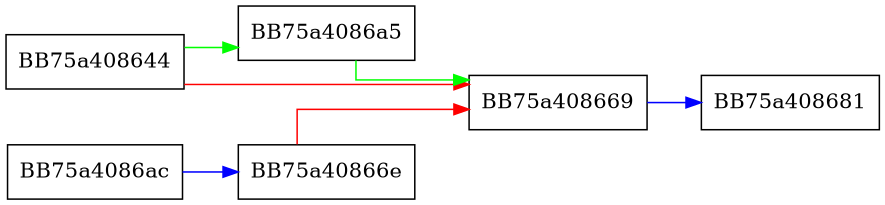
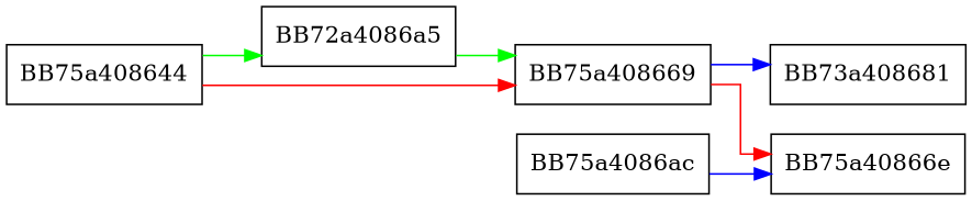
  digraph {
    rankdir=LR
    splines=ortho
    node [shape=box]
    edge [color=green]
    BB75a408644
-   BB75a4086a5
+   BB75a4086a5 [label=BB72a4086a5]
    BB75a408669
-   BB75a408681
+   BB75a408681 [label=BB73a408681]
    BB75a40866e
    BB75a4086ac
    BB75a408644 -> BB75a4086a5
    BB75a408644 -> BB75a408669 [color=red]
    BB75a4086a5 -> BB75a408669
    BB75a408669 -> BB75a408681 [color=blue]
-   BB75a40866e -> BB75a408669 [color=red]
+   BB75a408669 -> BB75a40866e [color=red]
    BB75a4086ac -> BB75a40866e [color=blue]
  }
